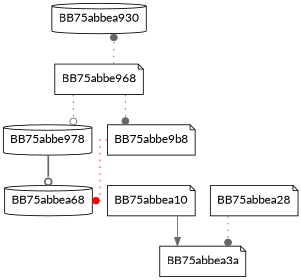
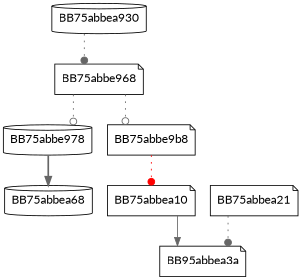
  digraph {
    fontname=Lato
    splines=ortho
    node [fontname=Lato shape=note]
    edge [arrowhead=dot color=gray40 fontname=Lato style=dotted]
    n1 [label=BB75abbea930 shape=cylinder]
    BB75abbe968
    BB75abbe9b8
    BB75abbe978 [shape=cylinder]
    BB75abbea68 [shape=cylinder]
    BB75abbea10
-   BB75abbea28
-   BB75abbea3a
-   BB75abbe968 -> n1
-   BB75abbe968 -> BB75abbe9b8
+   BB75abbea28 [label=BB75abbea21]
+   BB75abbea3a [label=BB95abbea3a]
+   n1 -> BB75abbe968
+   BB75abbe968 -> BB75abbe9b8 [arrowhead=odot]
    BB75abbe968 -> BB75abbe978 [arrowhead=odot]
-   BB75abbe9b8 -> BB75abbea68 [color=red]
-   BB75abbe978 -> BB75abbea68 [arrowhead=odot style=bold]
+   BB75abbe9b8 -> BB75abbea10 [color=red]
+   BB75abbe978 -> BB75abbea68 [arrowhead=normal style=bold]
    BB75abbea10 -> BB75abbea3a [arrowhead=normal style=solid]
    BB75abbea28 -> BB75abbea3a
  }
